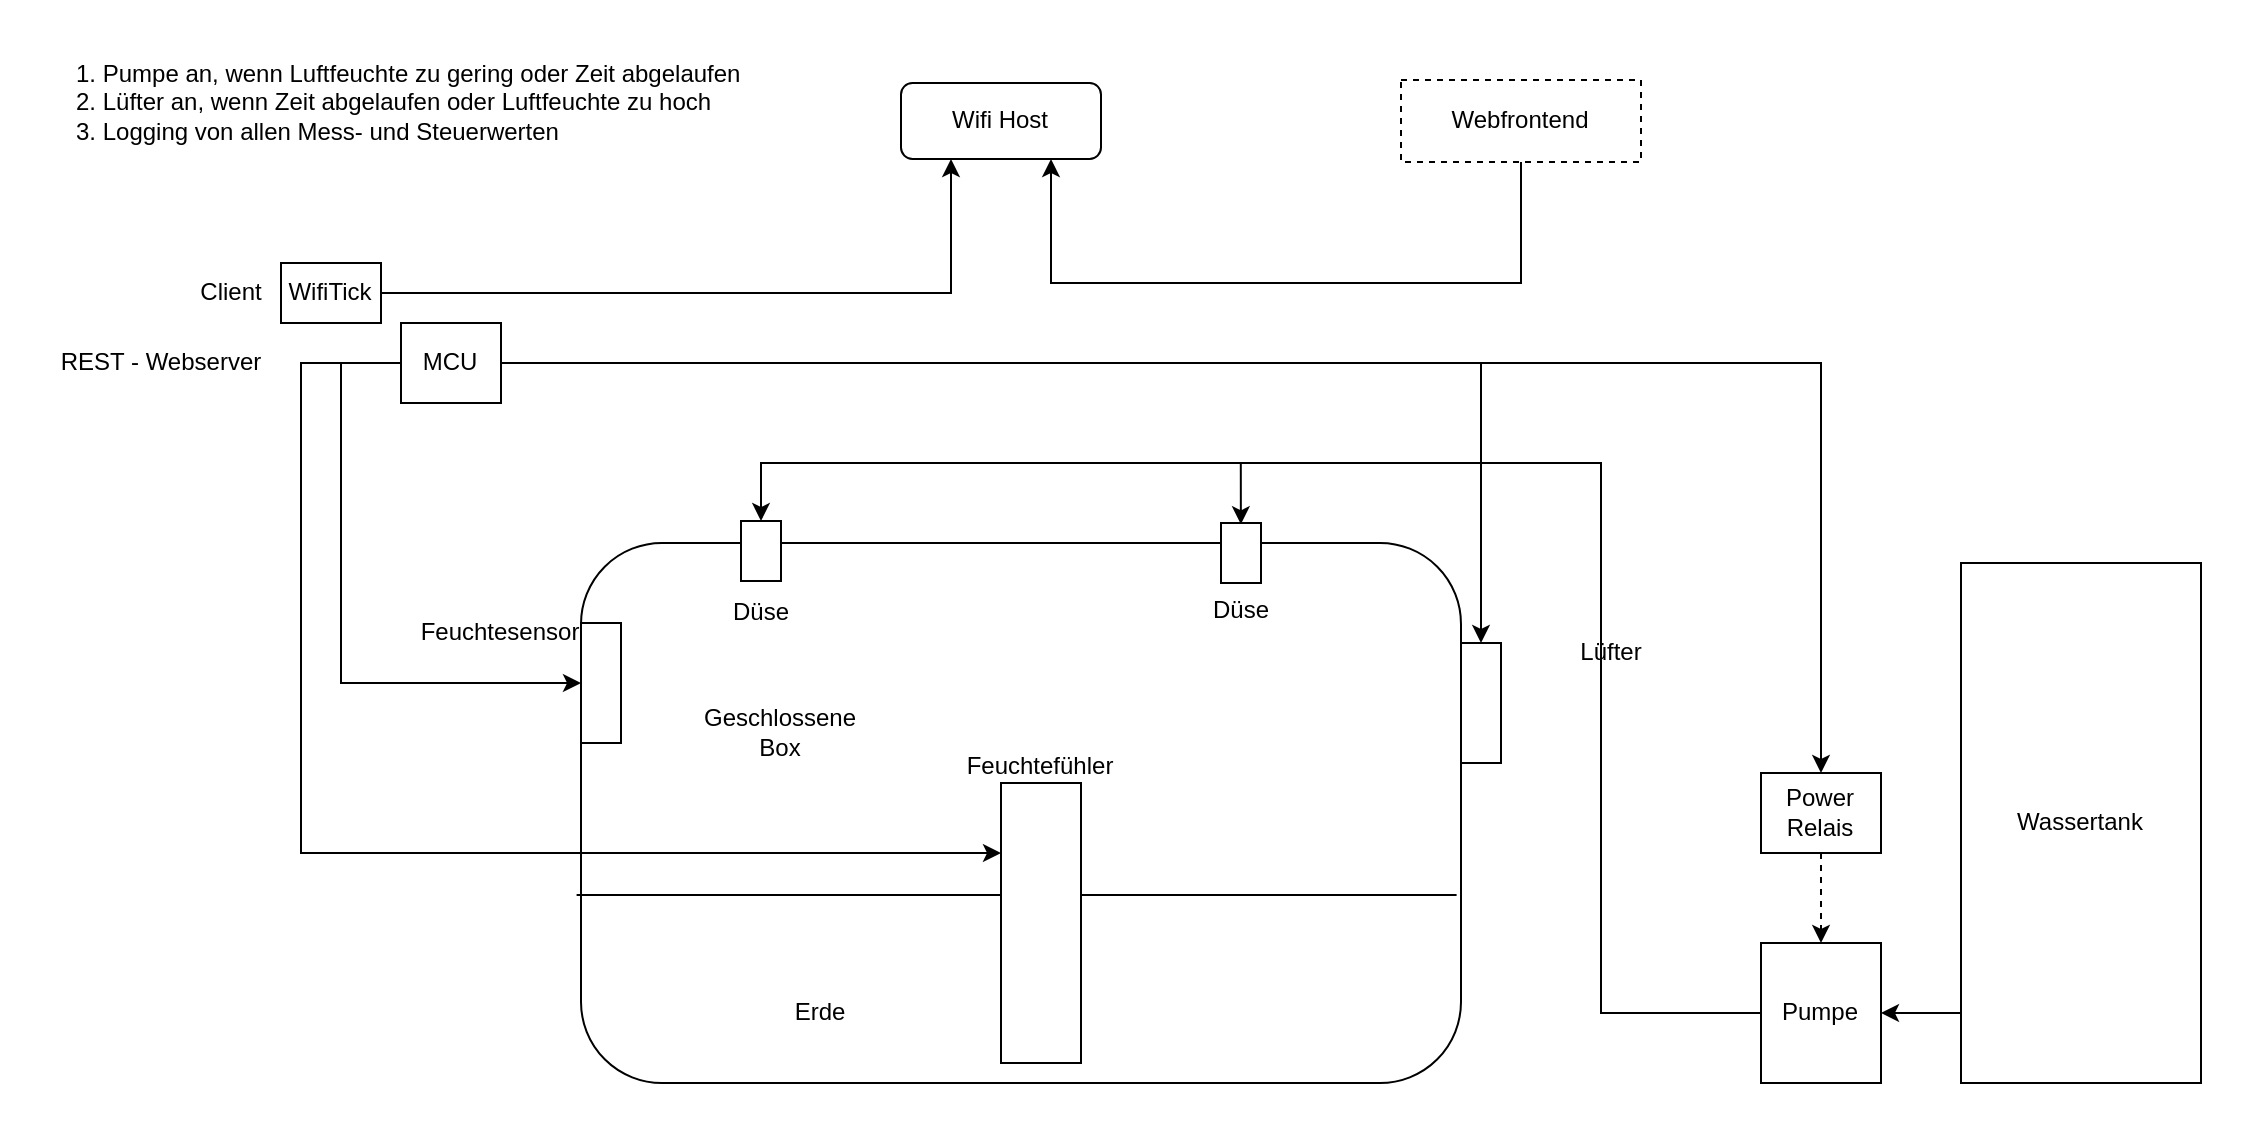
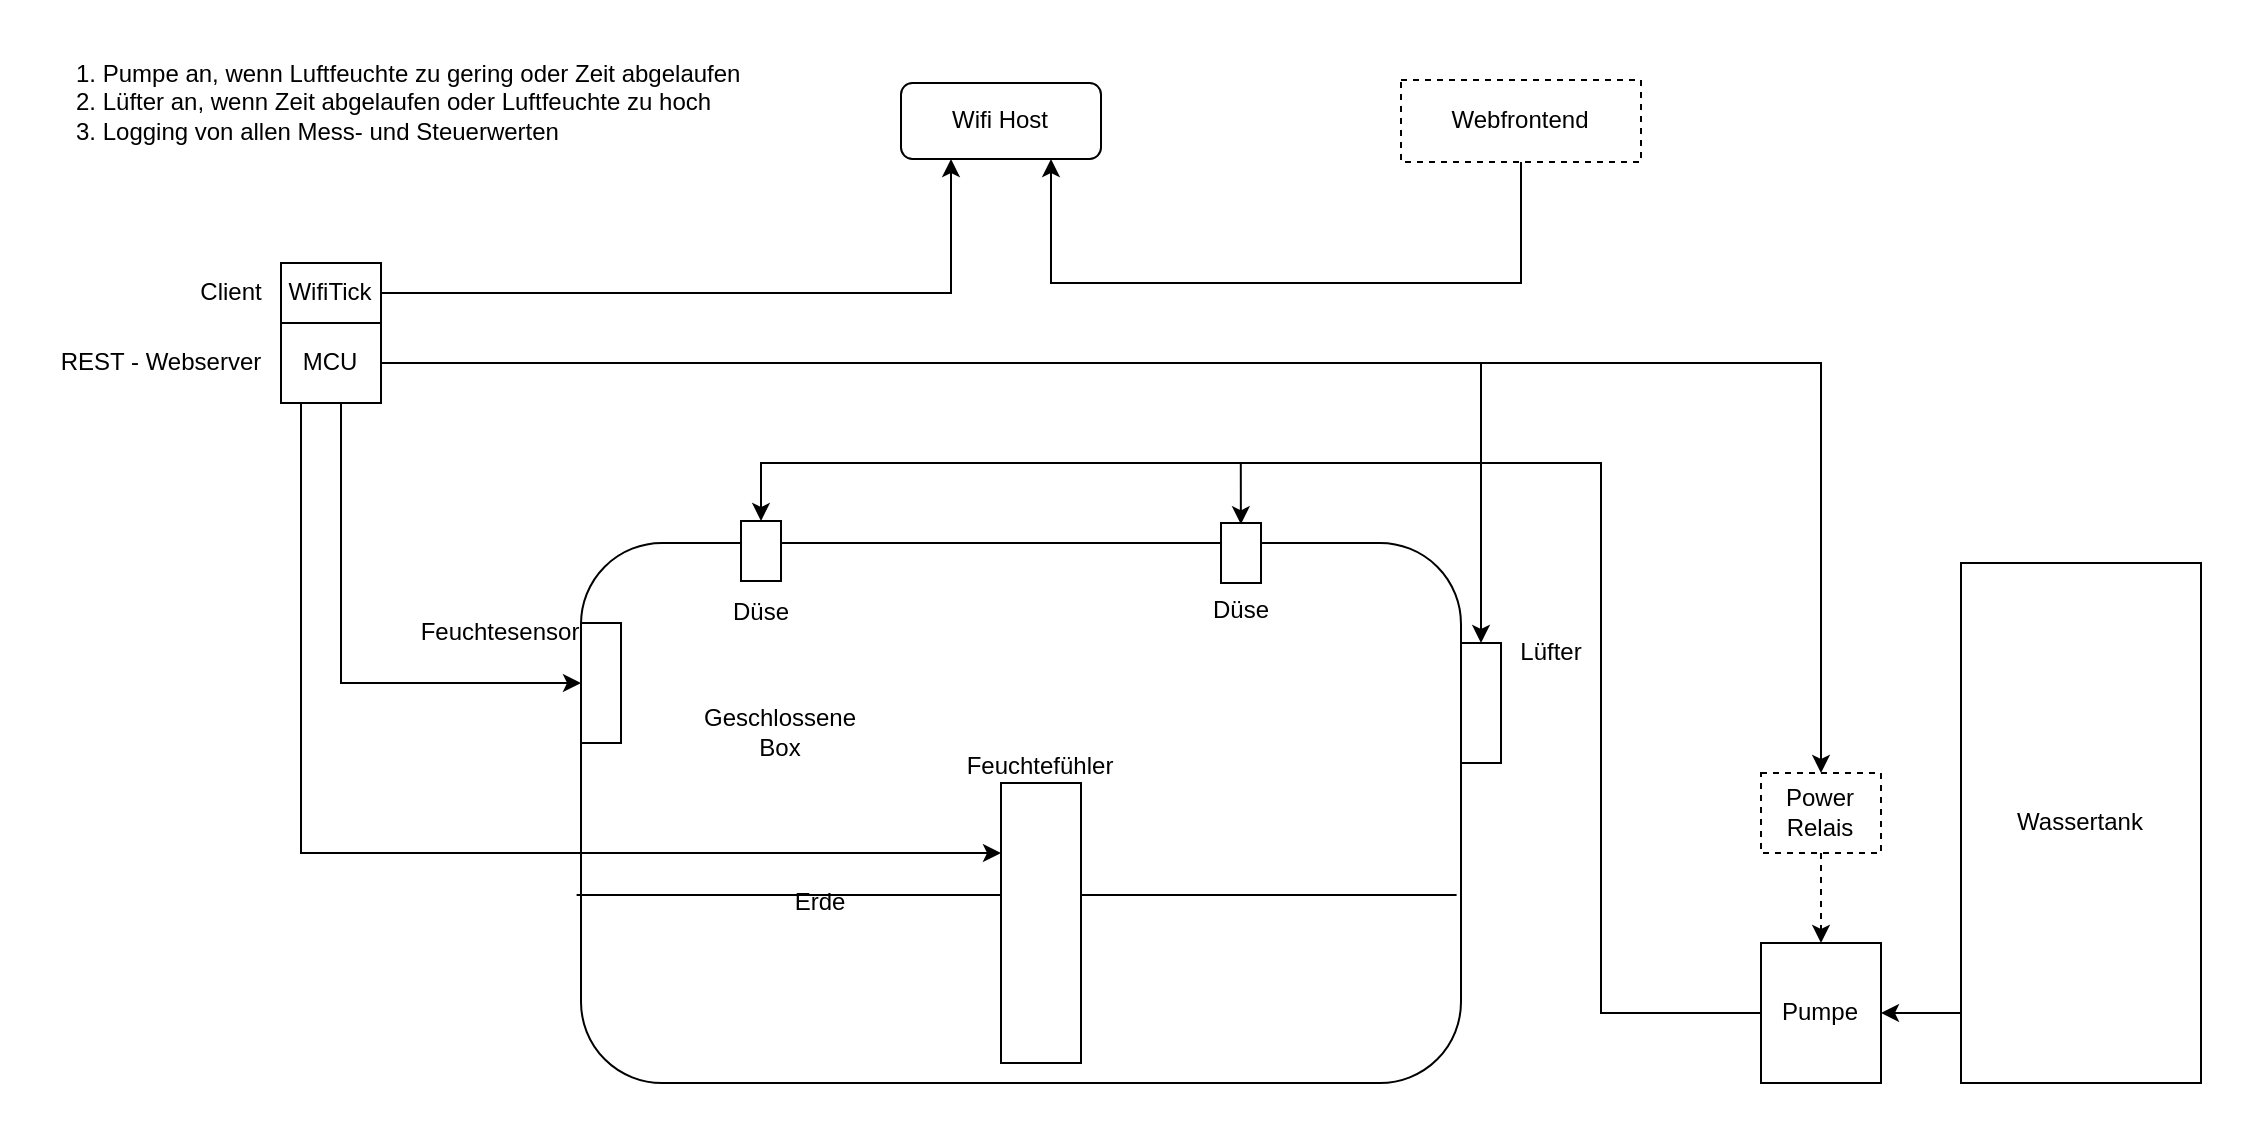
  <mxCell id="0" />
  <mxCell id="1" parent="0" />
  <mxCell id="2" style="edgeStyle=orthogonalEdgeStyle;rounded=0;orthogonalLoop=1;jettySize=auto;html=1;entryX=0;entryY=0.5;entryDx=0;entryDy=0;" edge="1" parent="1" source="5" target="9"><mxGeometry relative="1" as="geometry"><Array as="points"><mxPoint x="170" y="341" /></Array></mxGeometry></mxCell>
  <mxCell id="3" style="edgeStyle=orthogonalEdgeStyle;rounded=0;orthogonalLoop=1;jettySize=auto;html=1;" edge="1" parent="1" source="5" target="10"><mxGeometry relative="1" as="geometry" /></mxCell>
  <mxCell id="4" style="edgeStyle=orthogonalEdgeStyle;rounded=0;orthogonalLoop=1;jettySize=auto;html=1;" edge="1" parent="1" source="5" target="35"><mxGeometry relative="1" as="geometry" /></mxCell>
- <mxCell id="5" value="MCU" style="rounded=0;whiteSpace=wrap;html=1;" vertex="1" parent="1"><mxGeometry x="200" y="161" width="50" height="40" as="geometry" /></mxCell>
+ <mxCell id="5" value="MCU" style="rounded=0;whiteSpace=wrap;html=1;" vertex="1" parent="1"><mxGeometry x="140" y="161" width="50" height="40" as="geometry" /></mxCell>
  <mxCell id="6" value="" style="rounded=1;whiteSpace=wrap;html=1;" vertex="1" parent="1"><mxGeometry x="290" y="271" width="440" height="270" as="geometry" /></mxCell>
  <mxCell id="7" value="" style="endArrow=none;html=1;rounded=0;exitX=-0.005;exitY=0.652;exitDx=0;exitDy=0;exitPerimeter=0;entryX=0.995;entryY=0.652;entryDx=0;entryDy=0;entryPerimeter=0;" edge="1" parent="1" source="6" target="6"><mxGeometry width="50" height="50" relative="1" as="geometry"><mxPoint x="560" y="431" as="sourcePoint" /><mxPoint x="610" y="381" as="targetPoint" /></mxGeometry></mxCell>
  <mxCell id="8" value="" style="rounded=0;whiteSpace=wrap;html=1;" vertex="1" parent="1"><mxGeometry x="500" y="391" width="40" height="140" as="geometry" /></mxCell>
  <mxCell id="9" value="" style="rounded=0;whiteSpace=wrap;html=1;" vertex="1" parent="1"><mxGeometry x="290" y="311" width="20" height="60" as="geometry" /></mxCell>
  <mxCell id="10" value="" style="rounded=0;whiteSpace=wrap;html=1;" vertex="1" parent="1"><mxGeometry x="730" y="321" width="20" height="60" as="geometry" /></mxCell>
  <mxCell id="11" style="edgeStyle=orthogonalEdgeStyle;rounded=0;orthogonalLoop=1;jettySize=auto;html=1;entryX=0.5;entryY=0;entryDx=0;entryDy=0;" edge="1" parent="1" source="12" target="23"><mxGeometry relative="1" as="geometry"><Array as="points"><mxPoint x="800" y="506" /><mxPoint x="800" y="231" /><mxPoint x="380" y="231" /></Array></mxGeometry></mxCell>
  <mxCell id="12" value="Pumpe" style="rounded=0;whiteSpace=wrap;html=1;" vertex="1" parent="1"><mxGeometry x="880" y="471" width="60" height="70" as="geometry" /></mxCell>
  <mxCell id="13" style="edgeStyle=orthogonalEdgeStyle;rounded=0;orthogonalLoop=1;jettySize=auto;html=1;" edge="1" parent="1" source="14" target="12"><mxGeometry relative="1" as="geometry"><Array as="points"><mxPoint x="960" y="506" /><mxPoint x="960" y="506" /></Array></mxGeometry></mxCell>
  <mxCell id="14" value="Wassertank" style="rounded=0;whiteSpace=wrap;html=1;" vertex="1" parent="1"><mxGeometry x="980" y="281" width="120" height="260" as="geometry" /></mxCell>
- <mxCell id="15" value="Lüfter" style="text;html=1;align=center;verticalAlign=middle;resizable=0;points=[];autosize=1;strokeColor=none;fillColor=none;" vertex="1" parent="1"><mxGeometry x="780" y="311" width="50" height="30" as="geometry" /></mxCell>
+ <mxCell id="15" value="Lüfter" style="text;html=1;align=center;verticalAlign=middle;resizable=0;points=[];autosize=1;strokeColor=none;fillColor=none;" vertex="1" parent="1"><mxGeometry x="750" y="311" width="50" height="30" as="geometry" /></mxCell>
  <mxCell id="16" value="Feuchtesensor" style="text;html=1;strokeColor=none;fillColor=none;align=center;verticalAlign=middle;whiteSpace=wrap;rounded=0;" vertex="1" parent="1"><mxGeometry x="220" y="301" width="60" height="30" as="geometry" /></mxCell>
  <mxCell id="17" value="Geschlossene Box" style="text;html=1;strokeColor=none;fillColor=none;align=center;verticalAlign=middle;whiteSpace=wrap;rounded=0;" vertex="1" parent="1"><mxGeometry x="360" y="351" width="60" height="30" as="geometry" /></mxCell>
  <mxCell id="18" value="Feuchtefühler" style="text;html=1;strokeColor=none;fillColor=none;align=center;verticalAlign=middle;whiteSpace=wrap;rounded=0;" vertex="1" parent="1"><mxGeometry x="490" y="368" width="60" height="30" as="geometry" /></mxCell>
- <mxCell id="19" value="Erde" style="text;html=1;strokeColor=none;fillColor=none;align=center;verticalAlign=middle;whiteSpace=wrap;rounded=0;" vertex="1" parent="1"><mxGeometry x="380" y="491" width="60" height="30" as="geometry" /></mxCell>
+ <mxCell id="19" value="Erde" style="text;html=1;strokeColor=none;fillColor=none;align=center;verticalAlign=middle;whiteSpace=wrap;rounded=0;" vertex="1" parent="1"><mxGeometry x="380" y="436" width="60" height="30" as="geometry" /></mxCell>
  <mxCell id="20" style="edgeStyle=orthogonalEdgeStyle;rounded=0;orthogonalLoop=1;jettySize=auto;html=1;entryX=0;entryY=0.25;entryDx=0;entryDy=0;" edge="1" parent="1" source="5" target="8"><mxGeometry relative="1" as="geometry"><Array as="points"><mxPoint x="150" y="426" /></Array></mxGeometry></mxCell>
  <mxCell id="21" value="" style="edgeStyle=orthogonalEdgeStyle;rounded=0;orthogonalLoop=1;jettySize=auto;html=1;entryX=0.497;entryY=0.021;entryDx=0;entryDy=0;entryPerimeter=0;" edge="1" parent="1" source="12" target="22"><mxGeometry relative="1" as="geometry"><mxPoint x="880" y="506" as="sourcePoint" /><mxPoint x="620" y="271" as="targetPoint" /><Array as="points"><mxPoint x="800" y="506" /><mxPoint x="800" y="231" /><mxPoint x="620" y="231" /><mxPoint x="620" y="262" /></Array></mxGeometry></mxCell>
  <mxCell id="22" value="" style="rounded=0;whiteSpace=wrap;html=1;" vertex="1" parent="1"><mxGeometry x="610" y="261" width="20" height="30" as="geometry" /></mxCell>
  <mxCell id="23" value="" style="rounded=0;whiteSpace=wrap;html=1;" vertex="1" parent="1"><mxGeometry x="370" y="260" width="20" height="30" as="geometry" /></mxCell>
  <mxCell id="24" value="Düse" style="text;html=1;align=center;verticalAlign=middle;resizable=0;points=[];autosize=1;strokeColor=none;fillColor=none;" vertex="1" parent="1"><mxGeometry x="595" y="290" width="50" height="30" as="geometry" /></mxCell>
  <mxCell id="25" value="Düse" style="text;html=1;align=center;verticalAlign=middle;resizable=0;points=[];autosize=1;strokeColor=none;fillColor=none;" vertex="1" parent="1"><mxGeometry x="355" y="291" width="50" height="30" as="geometry" /></mxCell>
  <mxCell id="26" value="&lt;div align=&quot;left&quot;&gt;1. Pumpe an, wenn Luftfeuchte zu gering oder Zeit abgelaufen&lt;/div&gt;&lt;div align=&quot;left&quot;&gt;2. Lüfter an, wenn Zeit abgelaufen oder Luftfeuchte zu hoch&lt;/div&gt;&lt;div align=&quot;left&quot;&gt;3. Logging von allen Mess- und Steuerwerten&lt;br&gt;&lt;/div&gt;" style="text;html=1;align=left;verticalAlign=middle;resizable=0;points=[];autosize=1;strokeColor=none;fillColor=none;" vertex="1" parent="1"><mxGeometry x="36" y="20.5" width="350" height="60" as="geometry" /></mxCell>
  <mxCell id="27" style="edgeStyle=orthogonalEdgeStyle;rounded=0;orthogonalLoop=1;jettySize=auto;html=1;entryX=0.25;entryY=1;entryDx=0;entryDy=0;" edge="1" parent="1" source="28" target="29"><mxGeometry relative="1" as="geometry" /></mxCell>
  <mxCell id="28" value="&lt;div&gt;WifiTick&lt;/div&gt;" style="rounded=0;whiteSpace=wrap;html=1;" vertex="1" parent="1"><mxGeometry x="140" y="131" width="50" height="30" as="geometry" /></mxCell>
  <mxCell id="29" value="Wifi Host" style="rounded=1;whiteSpace=wrap;html=1;" vertex="1" parent="1"><mxGeometry x="450" y="41" width="100" height="38" as="geometry" /></mxCell>
  <mxCell id="30" value="Client" style="text;html=1;align=center;verticalAlign=middle;resizable=0;points=[];autosize=1;strokeColor=none;fillColor=none;" vertex="1" parent="1"><mxGeometry x="90" y="131" width="50" height="30" as="geometry" /></mxCell>
  <mxCell id="31" style="edgeStyle=orthogonalEdgeStyle;rounded=0;orthogonalLoop=1;jettySize=auto;html=1;entryX=0.75;entryY=1;entryDx=0;entryDy=0;" edge="1" parent="1" source="32" target="29"><mxGeometry relative="1" as="geometry"><Array as="points"><mxPoint x="760" y="141" /><mxPoint x="525" y="141" /></Array></mxGeometry></mxCell>
  <mxCell id="32" value="Webfrontend" style="rounded=0;whiteSpace=wrap;html=1;dashed=1;" vertex="1" parent="1"><mxGeometry x="700" y="39.5" width="120" height="41" as="geometry" /></mxCell>
  <mxCell id="33" value="REST - Webserver" style="text;html=1;align=center;verticalAlign=middle;resizable=0;points=[];autosize=1;strokeColor=none;fillColor=none;" vertex="1" parent="1"><mxGeometry x="20" y="166" width="120" height="30" as="geometry" /></mxCell>
  <mxCell id="34" style="edgeStyle=orthogonalEdgeStyle;rounded=0;orthogonalLoop=1;jettySize=auto;html=1;dashed=1;" edge="1" parent="1" source="35" target="12"><mxGeometry relative="1" as="geometry" /></mxCell>
- <mxCell id="35" value="Power Relais" style="rounded=0;whiteSpace=wrap;html=1;" vertex="1" parent="1"><mxGeometry x="880" y="386" width="60" height="40" as="geometry" /></mxCell>
+ <mxCell id="35" value="Power Relais" style="rounded=0;whiteSpace=wrap;html=1;dashed=1;" vertex="1" parent="1"><mxGeometry x="880" y="386" width="60" height="40" as="geometry" /></mxCell>
